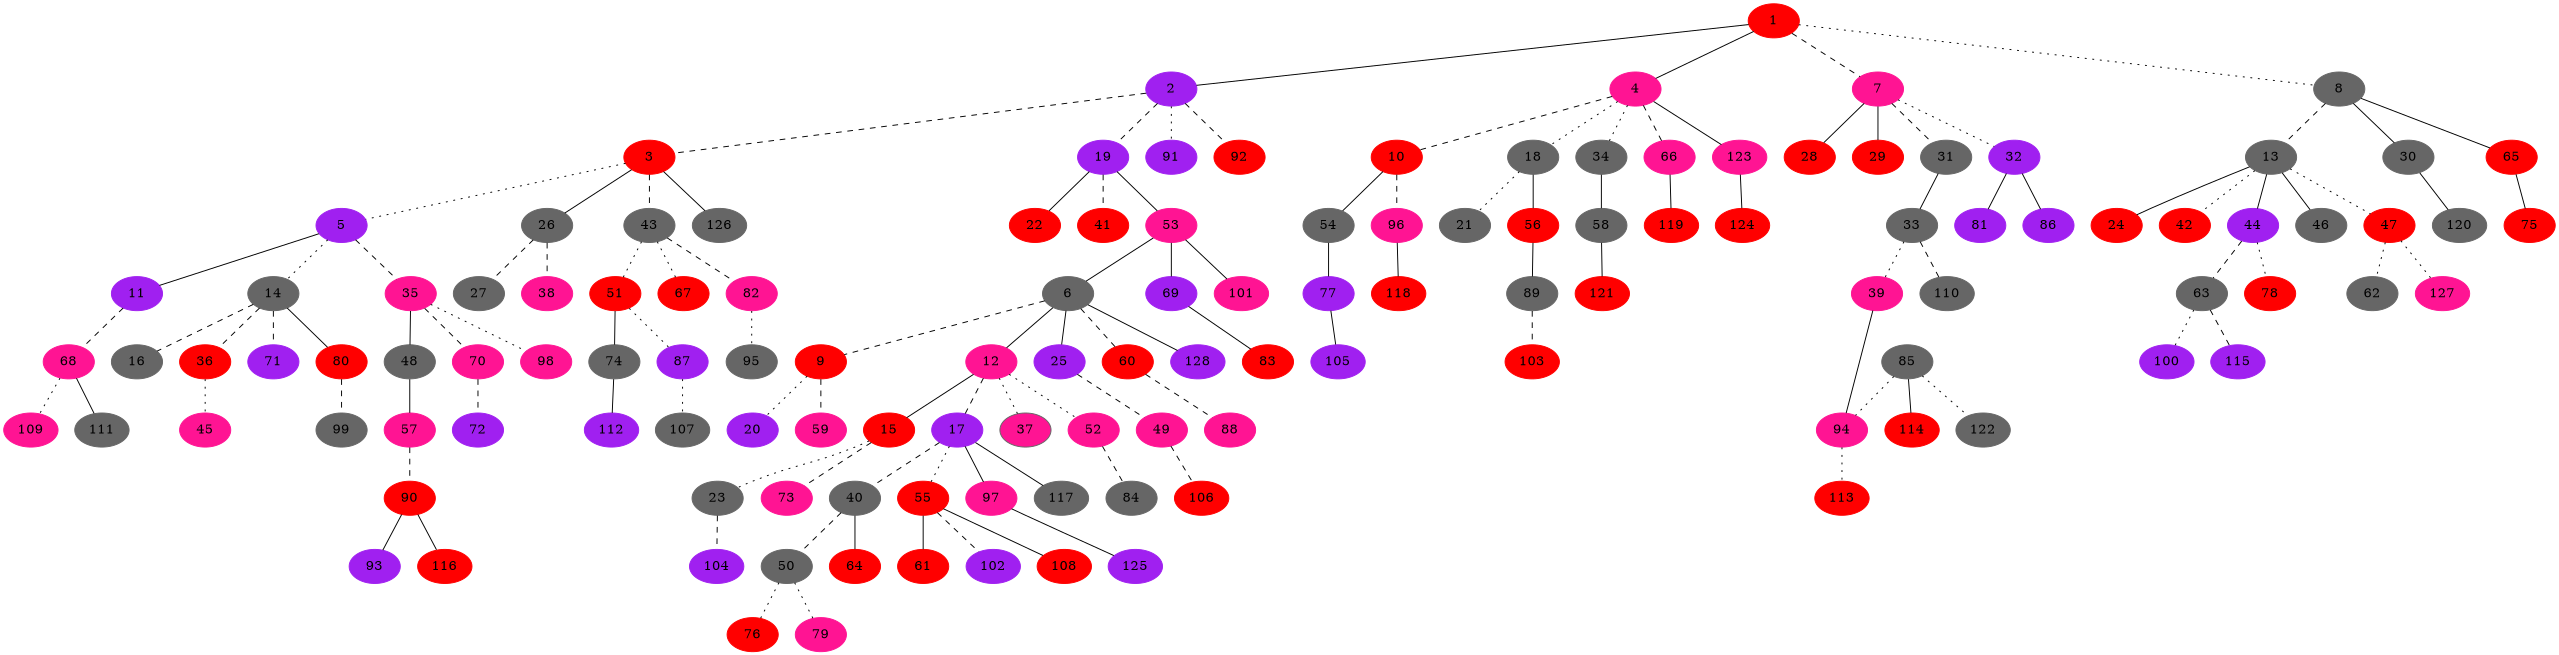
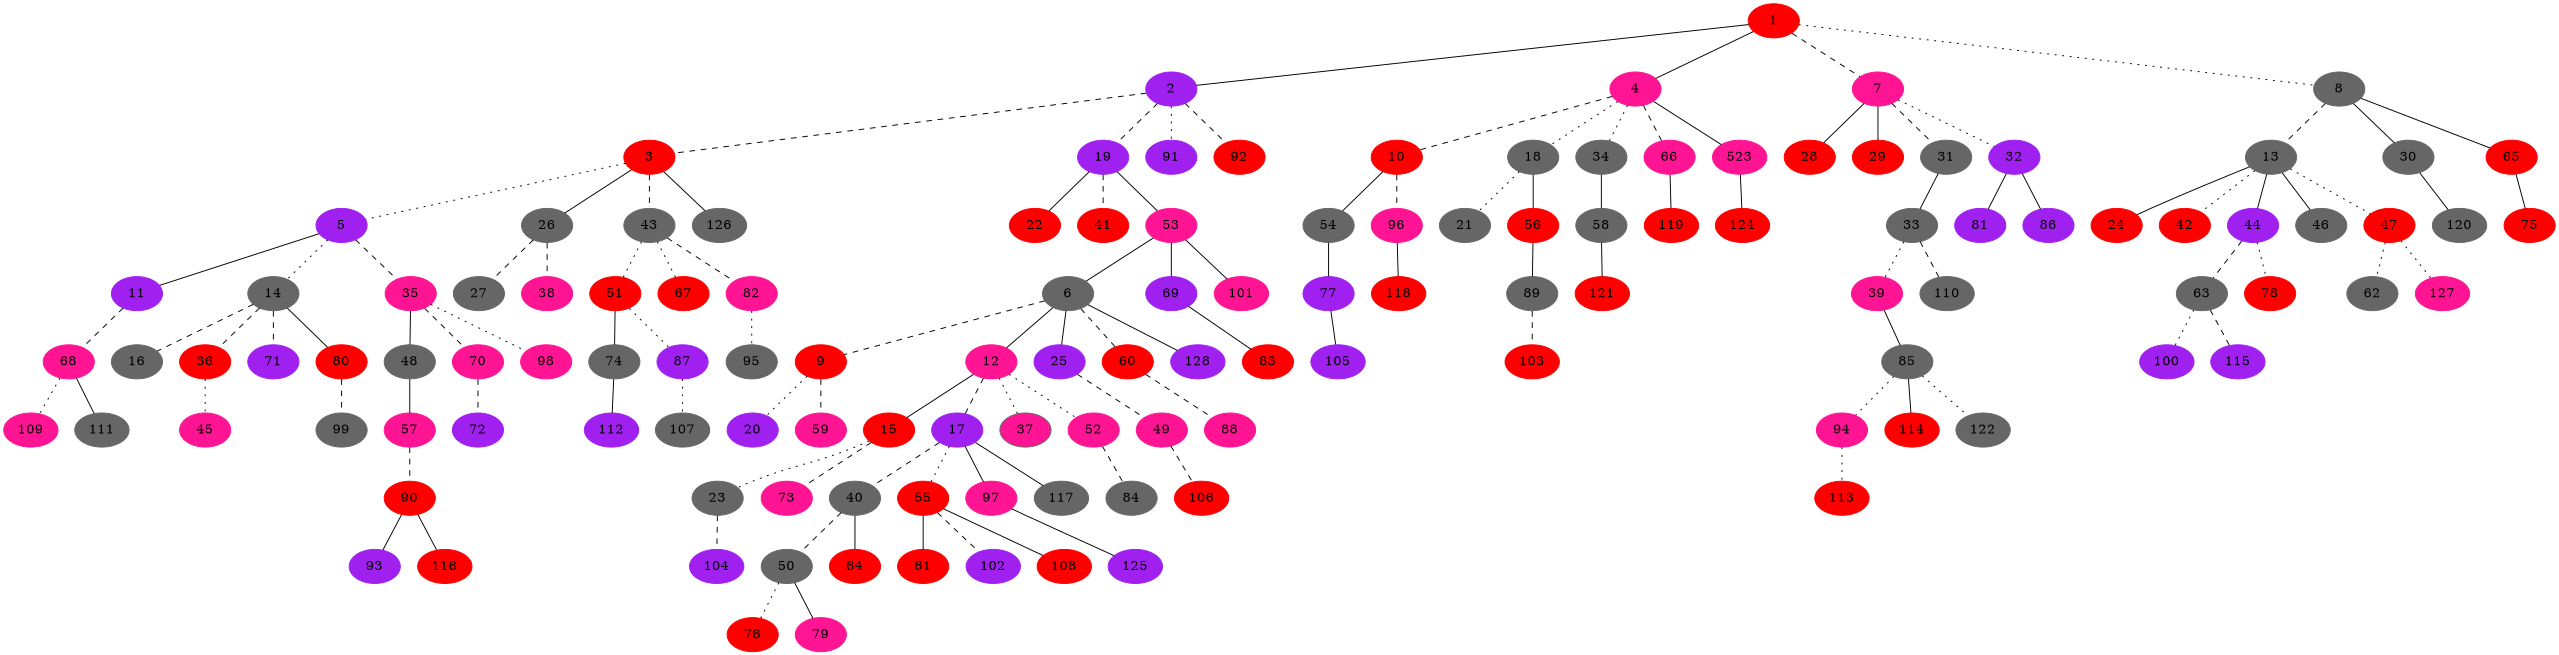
  graph {
    node [color=red style=filled]
    edge [style=solid]
    2 [color=purple]
    1
    4 [color=deeppink]
    7 [color=deeppink]
    8 [color=gray40]
    3
    19 [color=purple]
    91 [color=purple]
    92
    10
    18 [color=gray40]
    34 [color=gray40]
    66 [color=deeppink]
-   123 [color=deeppink]
+   123 [color=deeppink label=523]
    28
    29
    31 [color=gray40]
    32 [color=purple]
    13 [color=gray40]
    30 [color=gray40]
    65
    5 [color=purple]
    26 [color=gray40]
    43 [color=gray40]
    126 [color=gray40]
    6 [color=gray40]
    9
    12 [color=deeppink]
    25 [color=purple]
    60
    128 [color=purple]
    22
    41
    53 [color=deeppink]
    11 [color=purple]
    14 [color=gray40]
    35 [color=deeppink]
    27 [color=gray40]
    38 [color=deeppink]
    51
    67
    82 [color=deeppink]
    54 [color=gray40]
    96 [color=deeppink]
    21 [color=gray40]
    56
    58 [color=gray40]
    119
    124
    68 [color=deeppink]
    16 [color=gray40]
    36
    71 [color=purple]
    80
    48 [color=gray40]
    70 [color=deeppink]
    98 [color=deeppink]
    20 [color=purple]
    59 [color=deeppink]
    15
    17 [color=purple]
    37 [color=gray40 fillcolor=deeppink]
    52 [color=deeppink]
    49 [color=deeppink]
    88 [color=deeppink]
    33 [color=gray40]
    81 [color=purple]
    86 [color=purple]
    24
    42
    44 [color=purple]
    46 [color=gray40]
    47
    120 [color=gray40]
    75
    77 [color=purple]
    118
    109 [color=deeppink]
    111 [color=gray40]
    23 [color=gray40]
    73 [color=deeppink]
    40 [color=gray40]
    55
    97 [color=deeppink]
    117 [color=gray40]
    84 [color=gray40]
    63 [color=gray40]
    78
    62 [color=gray40]
    127 [color=deeppink]
    45 [color=deeppink]
    99 [color=gray40]
    104 [color=purple]
    50 [color=gray40]
    64
    61
    102 [color=purple]
    108
    125 [color=purple]
    89 [color=gray40]
    69 [color=purple]
    101 [color=deeppink]
    106
    39 [color=deeppink]
    110 [color=gray40]
    85 [color=gray40]
    121
    57 [color=deeppink]
    72 [color=purple]
    94 [color=deeppink]
    114
    122 [color=gray40]
    76
    79 [color=deeppink]
    74 [color=gray40]
    87 [color=purple]
    95 [color=gray40]
    100 [color=purple]
    115 [color=purple]
    90
    112 [color=purple]
    107 [color=gray40]
    83
    105 [color=purple]
    103
    93 [color=purple]
    116
    113
    2 -- 3 [style=dashed]
    2 -- 19 [style=dashed]
    2 -- 91 [style=dotted]
    2 -- 92 [style=dashed]
    1 -- 2
    1 -- 4
    1 -- 7 [style=dashed]
    1 -- 8 [style=dotted]
    4 -- 10 [style=dashed]
    4 -- 18 [style=dotted]
    4 -- 34 [style=dotted]
    4 -- 66 [style=dashed]
    4 -- 123
    7 -- 28
    7 -- 29
    7 -- 31 [style=dashed]
    7 -- 32 [style=dotted]
    8 -- 13 [style=dashed]
    8 -- 30
    8 -- 65
    3 -- 5 [style=dotted]
    3 -- 26
    3 -- 43 [style=dashed]
    3 -- 126
    19 -- 22
    19 -- 41 [style=dashed]
    19 -- 53
    10 -- 54
    10 -- 96 [style=dashed]
    18 -- 21 [style=dotted]
    18 -- 56
    34 -- 58
    66 -- 119
    123 -- 124
    31 -- 33
    32 -- 81
    32 -- 86
    13 -- 24
    13 -- 42 [style=dotted]
    13 -- 44
    13 -- 46
    13 -- 47 [style=dotted]
    30 -- 120
    65 -- 75
    5 -- 11
    5 -- 14 [style=dotted]
    5 -- 35 [style=dashed]
    26 -- 27 [style=dashed]
    26 -- 38 [style=dashed]
    43 -- 51 [style=dotted]
    43 -- 67 [style=dotted]
    43 -- 82 [style=dashed]
    6 -- 9 [style=dashed]
    6 -- 12
    6 -- 25
    6 -- 60 [style=dashed]
    6 -- 128
    9 -- 20 [style=dotted]
    9 -- 59 [style=dashed]
    12 -- 15
    12 -- 17 [style=dashed]
    12 -- 37 [style=dotted]
    12 -- 52 [style=dotted]
    25 -- 49 [style=dashed]
    60 -- 88 [style=dashed]
    53 -- 6
    53 -- 69
    53 -- 101
    11 -- 68 [style=dashed]
    14 -- 16 [style=dashed]
    14 -- 36 [style=dashed]
    14 -- 71 [style=dashed]
    14 -- 80
    35 -- 48
    35 -- 70 [style=dashed]
    35 -- 98 [style=dotted]
    51 -- 74
    51 -- 87 [style=dotted]
    82 -- 95 [style=dotted]
    54 -- 77
    96 -- 118
    56 -- 89
    58 -- 121
    68 -- 109 [style=dotted]
    68 -- 111
    36 -- 45 [style=dotted]
    80 -- 99 [style=dashed]
    48 -- 57
    70 -- 72 [style=dashed]
    15 -- 23 [style=dotted]
    15 -- 73 [style=dashed]
    17 -- 40 [style=dashed]
    17 -- 55 [style=dotted]
    17 -- 97
    17 -- 117
    52 -- 84 [style=dashed]
    49 -- 106 [style=dashed]
    33 -- 39 [style=dotted]
    33 -- 110 [style=dashed]
    44 -- 63 [style=dashed]
    44 -- 78 [style=dotted]
    47 -- 62 [style=dotted]
    47 -- 127 [style=dotted]
    77 -- 105
    23 -- 104 [style=dashed]
    40 -- 50 [style=dashed]
    40 -- 64
    55 -- 61
    55 -- 102 [style=dashed]
    55 -- 108
    97 -- 125
    63 -- 100 [style=dotted]
    63 -- 115 [style=dashed]
    50 -- 76 [style=dotted]
-   50 -- 79 [style=dotted]
+   50 -- 79
    89 -- 103 [style=dashed]
    69 -- 83
-   39 -- 94
+   39 -- 85
    85 -- 94 [style=dotted]
    85 -- 114
    85 -- 122 [style=dotted]
    57 -- 90 [style=dashed]
    94 -- 113 [style=dotted]
    74 -- 112
    87 -- 107 [style=dotted]
    90 -- 93
    90 -- 116
  }
